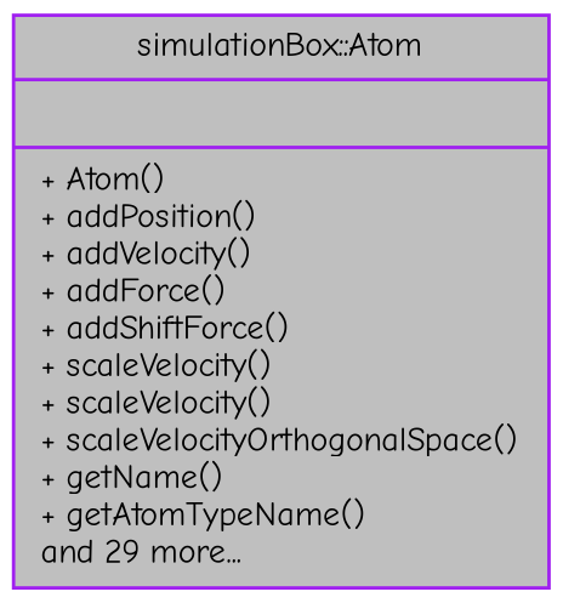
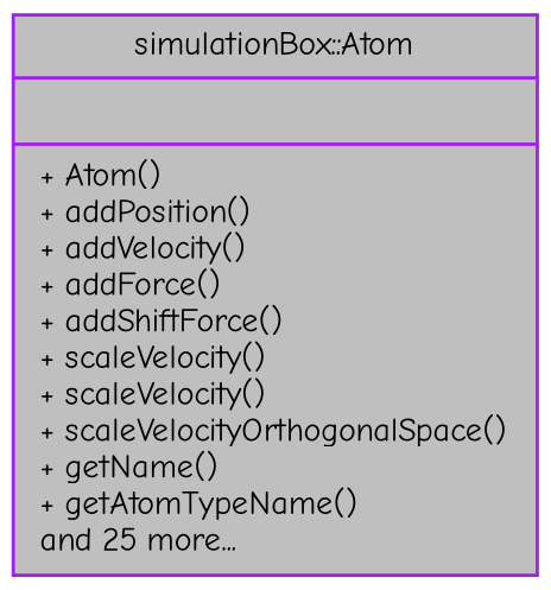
  digraph {
    fontname="Comic Neue"
-   n1 [color=purple fillcolor=grey75 fontcolor=black fontname="Comic Neue" fontsize=10 height=0.2 label="{simulationBox::Atom\n||+ Atom()\l+ addPosition()\l+ addVelocity()\l+ addForce()\l+ addShiftForce()\l+ scaleVelocity()\l+ scaleVelocity()\l+ scaleVelocityOrthogonalSpace()\l+ getName()\l+ getAtomTypeName()\land 29 more...\l}" shape=record style=filled width=0.4]
+   n1 [color=purple fillcolor=grey75 fontcolor=black fontname="Comic Neue" fontsize=10 height=0.2 label="{simulationBox::Atom\n||+ Atom()\l+ addPosition()\l+ addVelocity()\l+ addForce()\l+ addShiftForce()\l+ scaleVelocity()\l+ scaleVelocity()\l+ scaleVelocityOrthogonalSpace()\l+ getName()\l+ getAtomTypeName()\land 25 more...\l}" shape=record style=filled width=0.4]
  }
